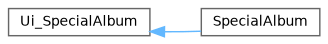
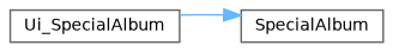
  digraph {
    rankdir=LR
    node [color=grey40 fillcolor=white fontname=Helvetica fontsize=10 shape=box style=filled]
    n1 [height=0.2 label=Ui_SpecialAlbum width=0.4]
    n2 [height=0.2 label=SpecialAlbum width=0.4]
-   n1 -> n2 [color=steelblue1 dir=back fontname=Helvetica fontsize=10 labelfontname=Helvetica labelfontsize=10 style=solid]
+   n2 -> n1 [color=steelblue1 dir=back fontname=Helvetica fontsize=10 labelfontname=Helvetica labelfontsize=10 style=solid]
  }
